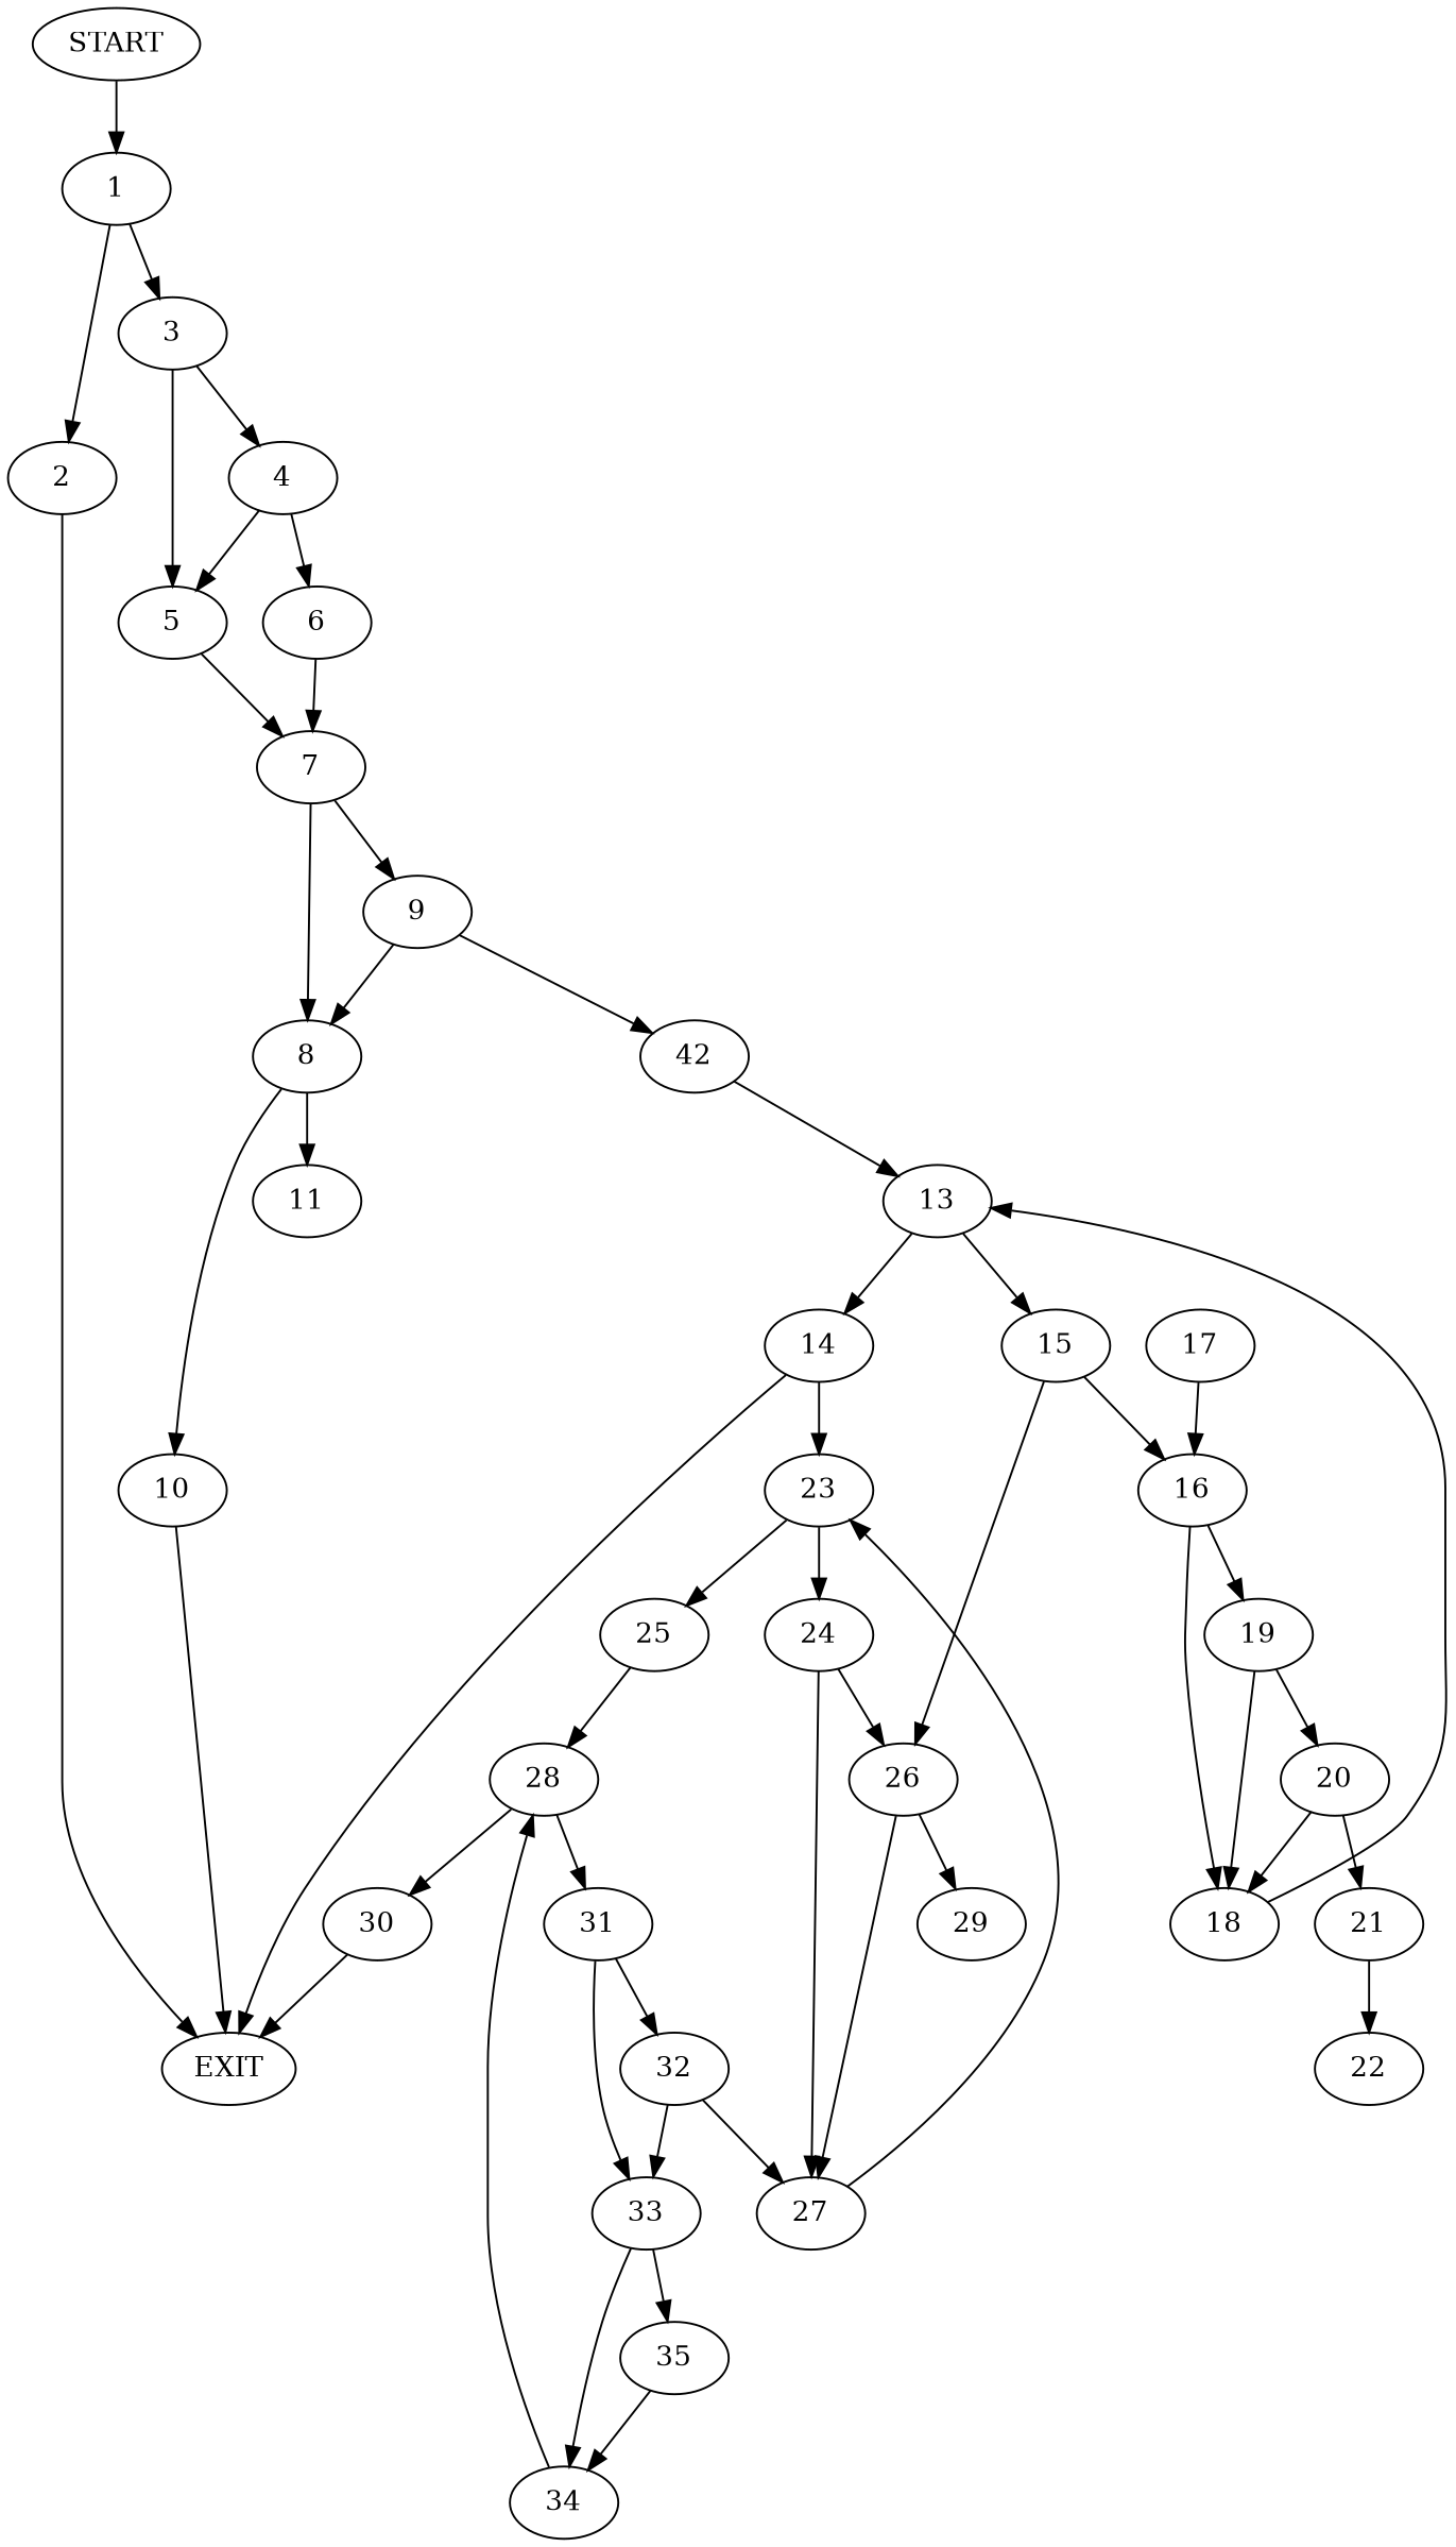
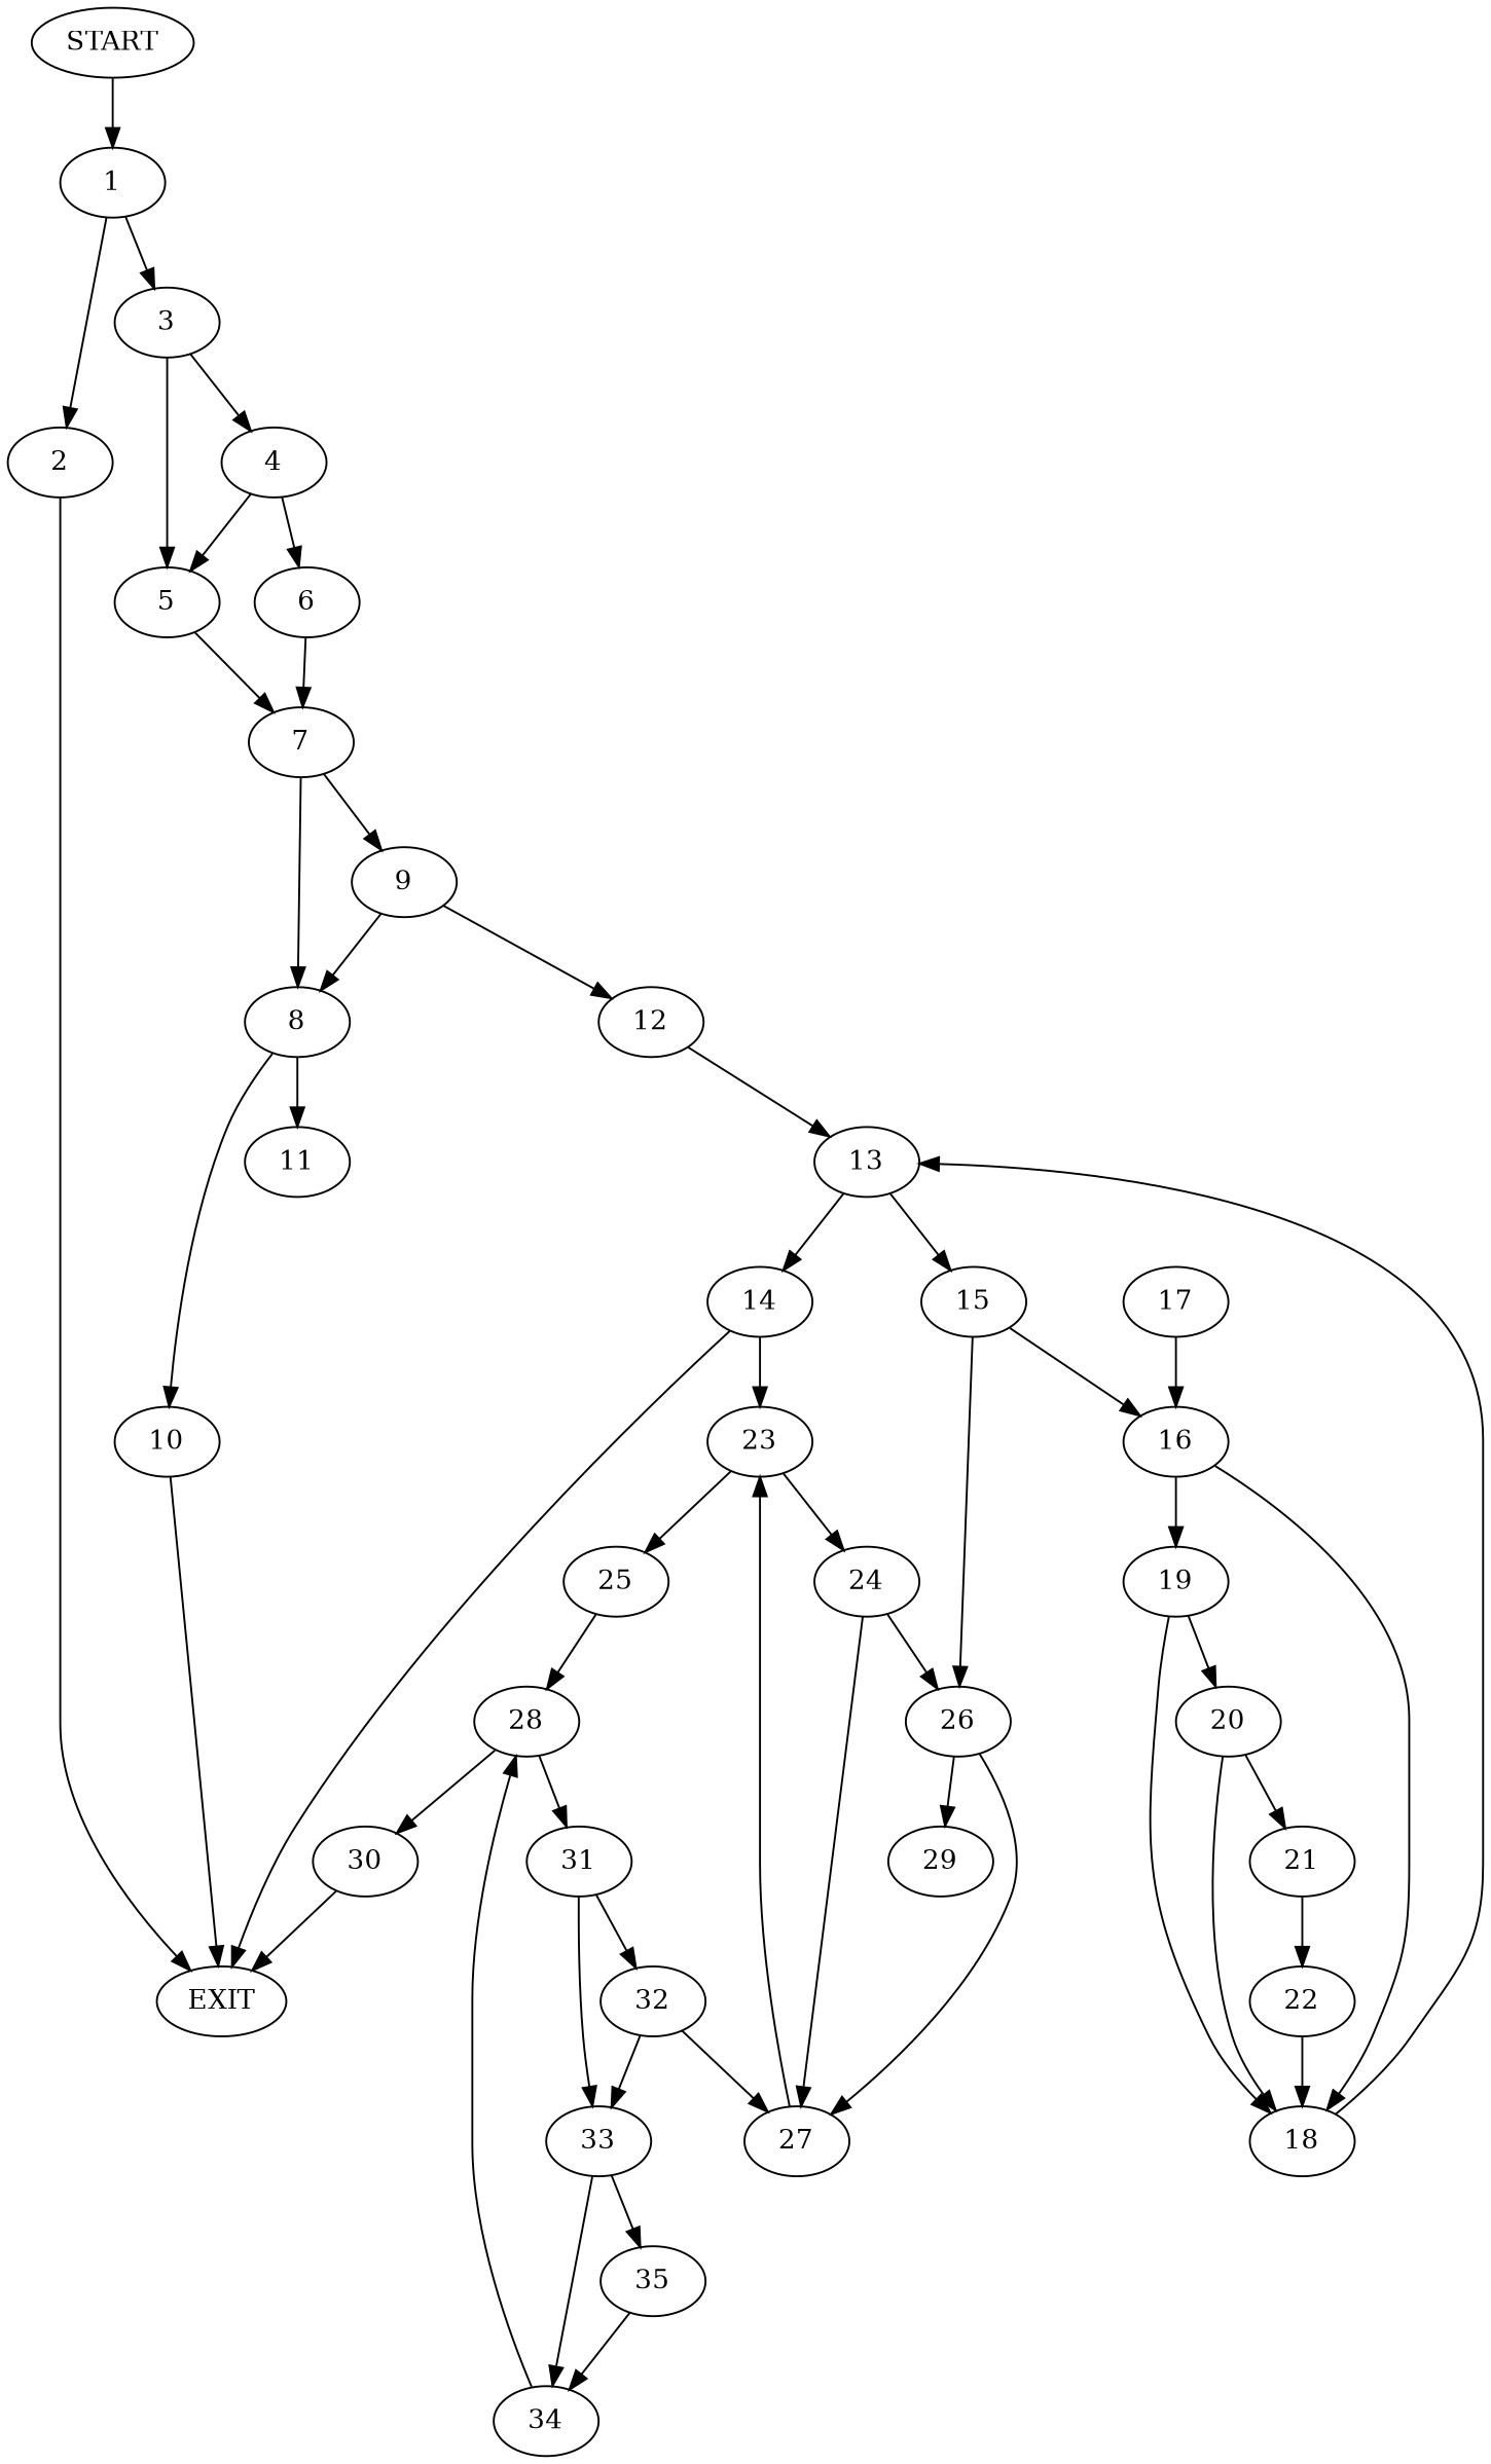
  digraph {
    fontname="DejaVu Serif"
    node [fontname="DejaVu Serif"]
    edge [fontname="DejaVu Serif"]
    n1 [label=START]
    1
    2
    3
    n5 [label=EXIT]
    4
    5
    6
    7
    8
    9
    10
    11
-   12 [label=42]
+   12
    13
    23
    24
    25
    14
    15
    16
    26
    18
    19
    17
    20
    21
    22
    27
    28
    29
    30
    31
    32
    33
    34
    35
    n1 -> 1
    1 -> 2
    1 -> 3
    2 -> n5
    3 -> 4
    3 -> 5
    4 -> 5
    4 -> 6
    5 -> 7
    6 -> 7
    7 -> 8
    7 -> 9
    8 -> 10
    8 -> 11
    9 -> 8
    9 -> 12
    10 -> n5
    12 -> 13
    13 -> 14
    13 -> 15
    23 -> 24
    23 -> 25
    24 -> 26
    24 -> 27
    25 -> 28
    14 -> n5
    14 -> 23
    15 -> 16
    15 -> 26
    16 -> 18
    16 -> 19
    26 -> 27
    26 -> 29
    18 -> 13
    19 -> 18
    19 -> 20
    17 -> 16
    20 -> 18
    20 -> 21
    21 -> 22
+   22 -> 18
    27 -> 23
    28 -> 30
    28 -> 31
    30 -> n5
    31 -> 32
    31 -> 33
    32 -> 27
    32 -> 33
    33 -> 34
    33 -> 35
    34 -> 28
    35 -> 34
  }
